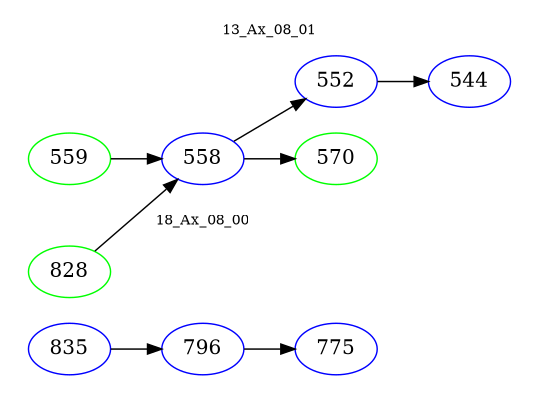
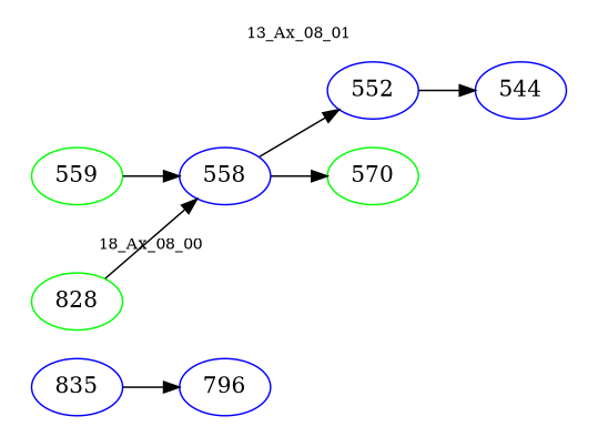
  digraph {
    rankdir=LR
    node [color=blue]
    edge [color=black]
    n1 [color=green label=559]
    n2 [label=558]
    n3 [color=green label=570]
    n4 [label=552]
    n5 [label=544]
    n6 [color=green label=828]
    n7 [label=835]
    n8 [label=796]
-   n9 [label=775]
    subgraph cluster_1 {
      color=white
      fontsize=10
      label="13_Ax_08_01"
      n1
      n2
      n3
      n4
      n5
    }
    subgraph cluster_2 {
      color=white
      fontsize=10
      label="18_Ax_08_00"
      n6
      n7
      n8
-     n9
    }
    n1 -> n2
    n2 -> n3
    n2 -> n4
    n4 -> n5
    n6 -> n2
    n7 -> n8
-   n8 -> n9
  }
